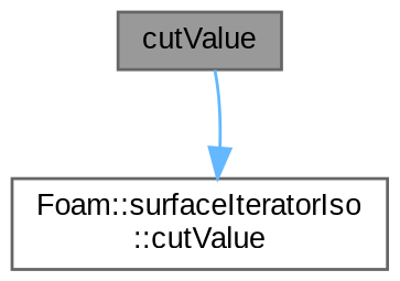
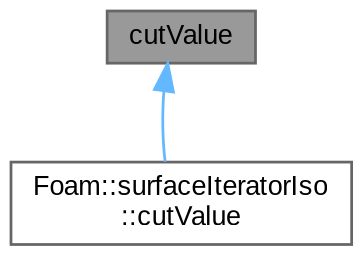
  digraph {
    rankdir=TB
    fontname="Liberation Sans"
    node [fontname="Liberation Sans" fontsize=10 shape=box style=filled]
    n1 [color=gray40 fillcolor=grey60 fontcolor=black height=0.2 label=cutValue width=0.4]
    n2 [color=grey40 fillcolor=white height=0.2 label="Foam::surfaceIteratorIso\l::cutValue" width=0.4]
-   n2 -> n1 [color=steelblue1 dir=back fontname="Liberation Sans" fontsize=10 labelfontname=Helvetica labelfontsize=10 style=solid]
+   n1 -> n2 [color=steelblue1 dir=back fontname="Liberation Sans" fontsize=10 labelfontname=Helvetica labelfontsize=10 style=solid]
  }
